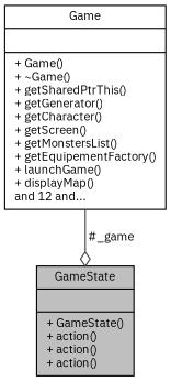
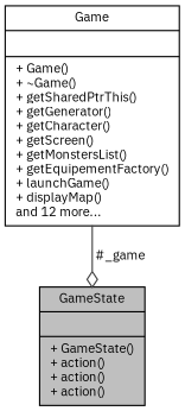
  digraph {
    fontname="IBM Plex Sans"
    node [color=black fontname="IBM Plex Sans" fontsize=10 shape=record style=filled]
    n1 [fillcolor=grey75 fontcolor=black height=0.2 label="{GameState\n||+ GameState()\l+ action()\l+ action()\l+ action()\l}" width=0.4]
-   n2 [fillcolor=white height=0.2 label="{Game\n||+ Game()\l+ ~Game()\l+ getSharedPtrThis()\l+ getGenerator()\l+ getCharacter()\l+ getScreen()\l+ getMonstersList()\l+ getEquipementFactory()\l+ launchGame()\l+ displayMap()\land 12 and...\l}" width=0.4]
+   n2 [fillcolor=white height=0.2 label="{Game\n||+ Game()\l+ ~Game()\l+ getSharedPtrThis()\l+ getGenerator()\l+ getCharacter()\l+ getScreen()\l+ getMonstersList()\l+ getEquipementFactory()\l+ launchGame()\l+ displayMap()\land 12 more...\l}" width=0.4]
    n2 -> n1 [arrowhead=odiamond color=grey25 fontname="IBM Plex Sans" fontsize=10 label=" #_game" labelfontname=Helvetica labelfontsize=10 style=solid]
  }
